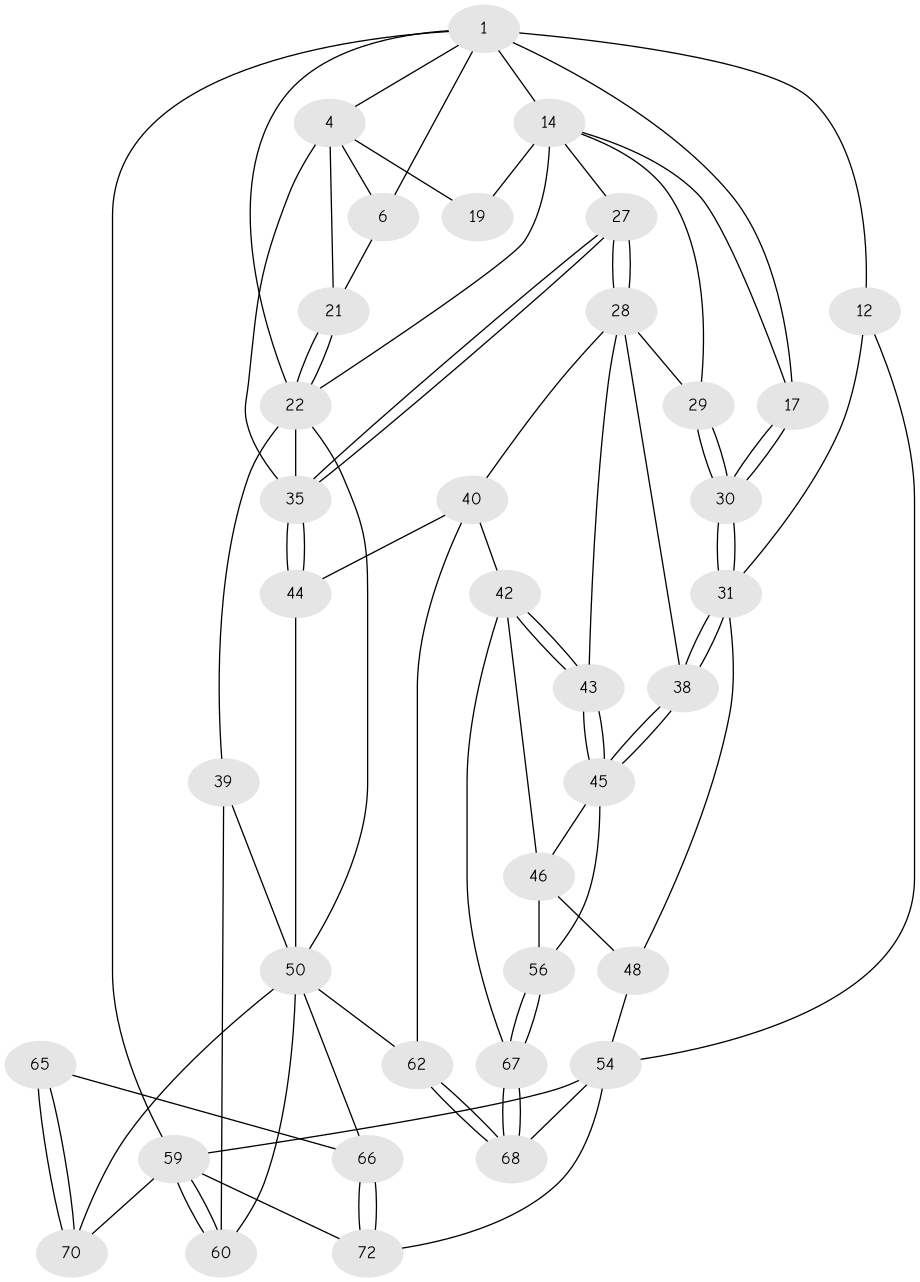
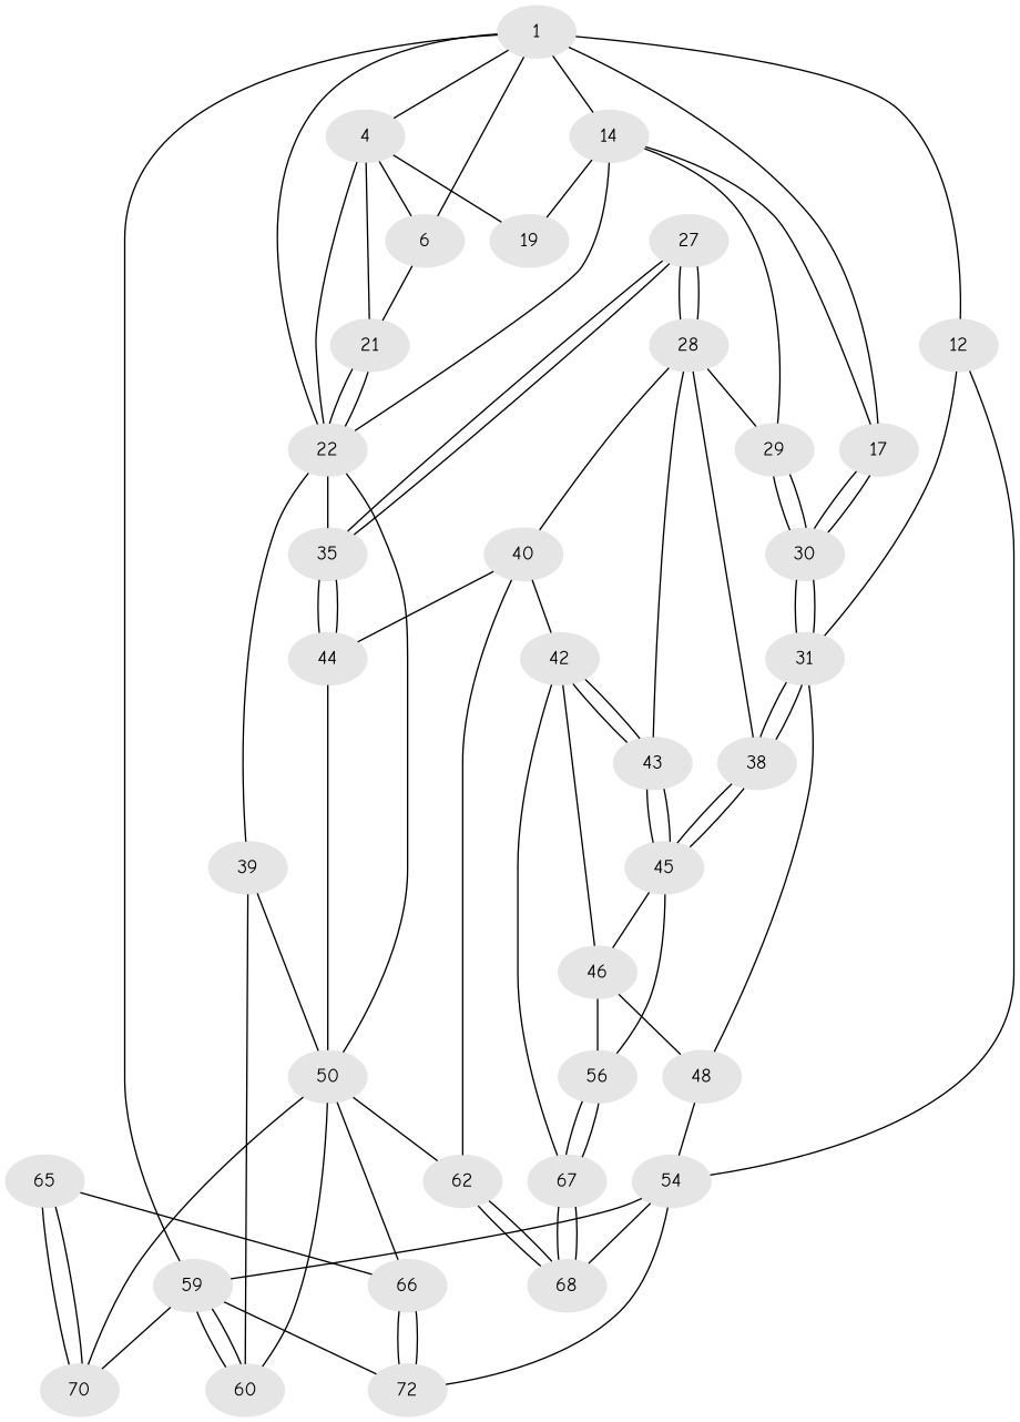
  graph {
    fontname="Comic Neue"
    node [color=gray90 fontname="Comic Neue" style=filled]
    edge [fontname="Comic Neue"]
    1 [super="+2+8"]
    4 [super="+18+5"]
    6 [super="+7"]
    12
    14 [super="+15"]
    17
    22 [super="+24+23"]
    59 [super="+69"]
    19
    21
    31 [super="+32"]
    54 [super="+71"]
    27
    29
    30
    35
    39 [super="+49"]
    50 [super="+51+63"]
    60
    70
    72
    38
    48 [super="+53"]
    68
    28 [super="+36"]
    44
    62
    66
    40 [super="+41"]
    43
    45
    42 [super="+58"]
    46 [super="+47+55"]
    56
    67
    65
    1 -- 4
    1 -- 6
    1 -- 12 [weight=2]
    1 -- 14
    1 -- 17
    1 -- 22
    1 -- 59
    4 -- 6
-   4 -- 35
+   4 -- 22
    4 -- 19
    4 -- 21
    6 -- 21
    12 -- 31
    12 -- 54
    14 -- 17
    14 -- 22
    14 -- 19 [weight=2]
-   14 -- 27
    14 -- 29
    17 -- 30
    17 -- 30
    22 -- 35
    22 -- 39 [weight=2]
    22 -- 50
    59 -- 60
    59 -- 60
    59 -- 70
    59 -- 72
    21 -- 22
    21 -- 22
    31 -- 38
    31 -- 38
    31 -- 48
    54 -- 59
    54 -- 72
    54 -- 68
    27 -- 35
    27 -- 35
    27 -- 28
    27 -- 28
    29 -- 30
    29 -- 30
    30 -- 31
    30 -- 31
    35 -- 44
    35 -- 44
    39 -- 50
    39 -- 60
    50 -- 60
    50 -- 70
    50 -- 62
    50 -- 66
    38 -- 45
    38 -- 45
    48 -- 54
    28 -- 29
    28 -- 38
    28 -- 40
    28 -- 43
    44 -- 50
    62 -- 68
    62 -- 68
    66 -- 72
    66 -- 72
    40 -- 44
    40 -- 62
    40 -- 42
    43 -- 45
    43 -- 45
    45 -- 46
    45 -- 56
    42 -- 43
    42 -- 43
    42 -- 46
    42 -- 67
    46 -- 48 [weight=2]
    46 -- 56
    56 -- 67
    56 -- 67
    67 -- 68
    67 -- 68
    65 -- 70
    65 -- 70
    65 -- 66
  }
